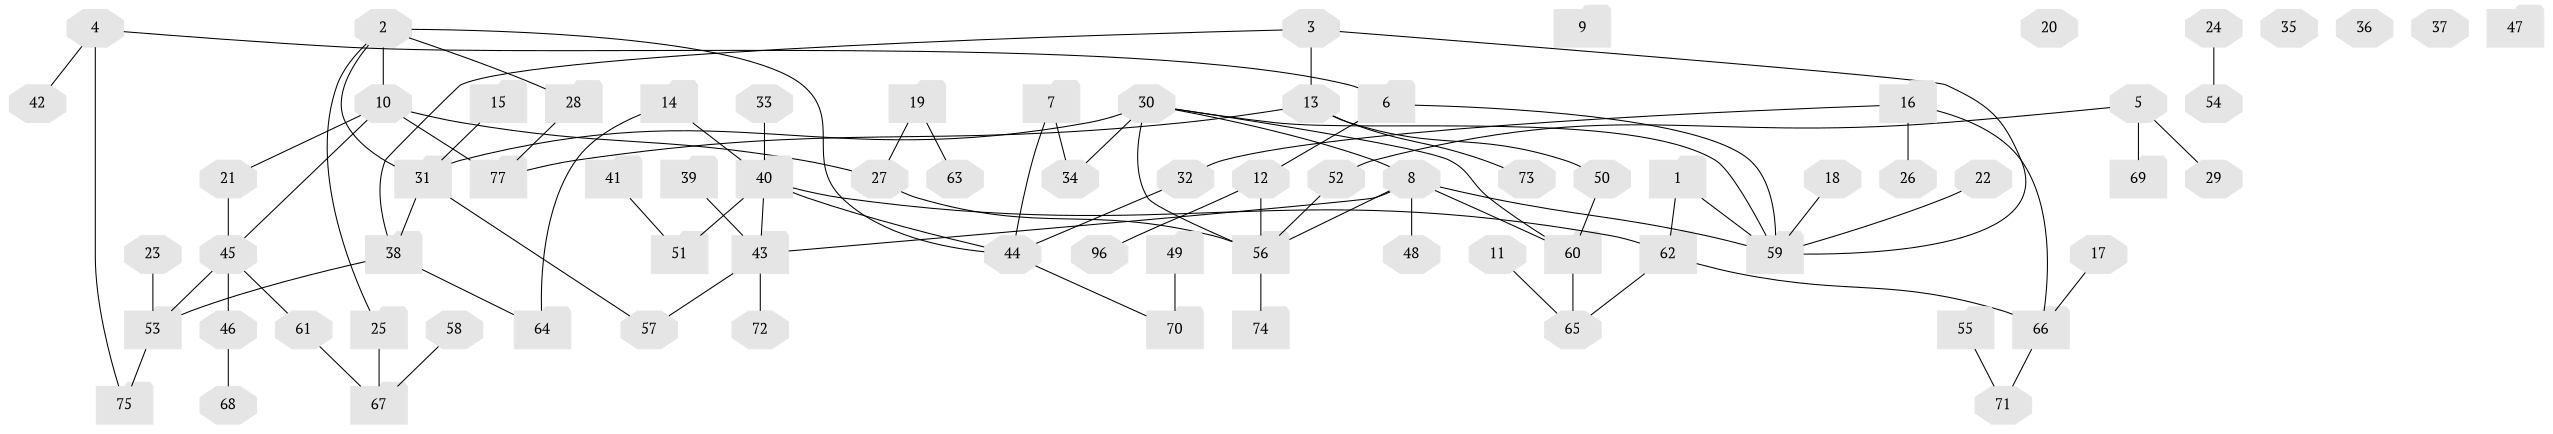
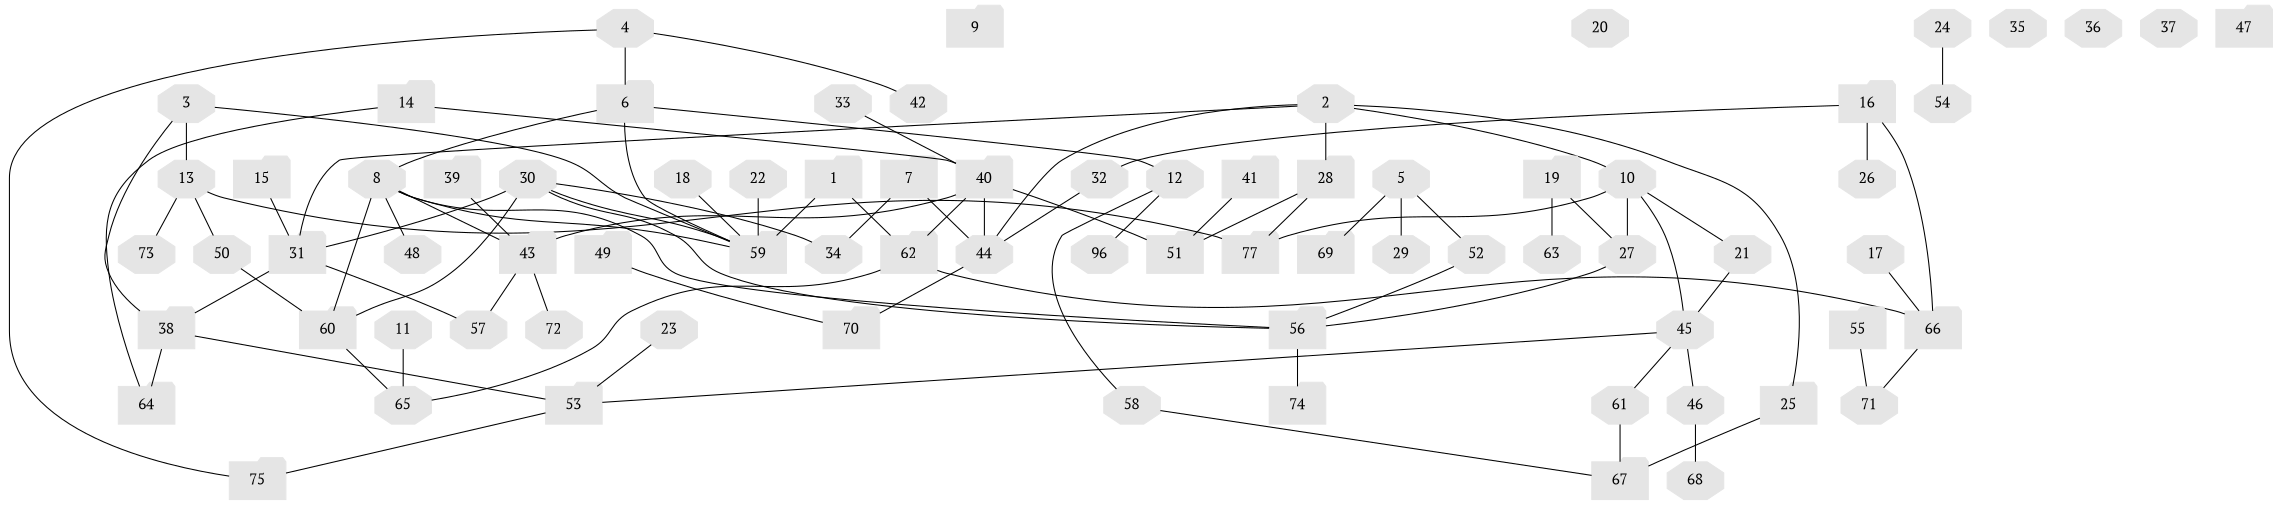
  graph {
    fontname="PT Serif"
    node [color=gray90 fontname="PT Serif" shape=octagon style=filled]
    edge [fontname="PT Serif"]
    1 [shape=folder]
    59 [shape=folder]
    62 [shape=folder]
    65
    66 [shape=folder]
    2
    10
    25 [shape=folder]
    28 [shape=folder]
    31 [shape=folder]
    44
    21
    45
    77 [shape=folder]
    27
    67 [shape=folder]
    51 [shape=folder]
    38 [shape=folder]
    57
    70 [shape=folder]
    3
    13
    50
    73
    64 [shape=folder]
    53 [shape=folder]
    6 [shape=folder]
    4
    42
    75 [shape=folder]
    8
    12
    5
    29
    52
    69 [shape=folder]
    56 [shape=folder]
    43 [shape=folder]
    48
    60 [shape=folder]
    58
    n42 [label=96]
    7 [shape=folder]
    34
    72
    74 [shape=folder]
    9 [shape=folder]
    19 [shape=folder]
    63
    46
    61
    11
    14 [shape=folder]
    40 [shape=folder]
    15 [shape=folder]
    16 [shape=folder]
    26
    32
    71
    17
    18
    20
    22
    23
    24
    54
    30
    33
    35
    36
    37
    39 [shape=folder]
    41 [shape=folder]
    68
    47 [shape=folder]
    49 [shape=folder]
    55 [shape=folder]
    1 -- 59
    1 -- 62
    62 -- 65
    62 -- 66
    66 -- 71
    2 -- 10
    2 -- 25
    2 -- 28
    2 -- 31
    2 -- 44
    10 -- 21
    10 -- 45
    10 -- 77
    10 -- 27
    25 -- 67
    28 -- 77
+   28 -- 51
    31 -- 38
    31 -- 57
    44 -- 70
    21 -- 45
    45 -- 53
    45 -- 46
    45 -- 61
    27 -- 56
    38 -- 64
    38 -- 53
    3 -- 59
    3 -- 38
    3 -- 13
    13 -- 77
    13 -- 50
    13 -- 73
    50 -- 60
    53 -- 75
    6 -- 59
-   30 -- 8
+   6 -- 8
    6 -- 12
    4 -- 6
    4 -- 42
    4 -- 75
    8 -- 59
    8 -- 56
    8 -- 43
    8 -- 48
    8 -- 60
-   12 -- 56
+   12 -- 58
    12 -- n42
    5 -- 29
    5 -- 52
    5 -- 69
    52 -- 56
    56 -- 74
    43 -- 57
    43 -- 72
    60 -- 65
    58 -- 67
    7 -- 44
    7 -- 34
    19 -- 27
    19 -- 63
    46 -- 68
    61 -- 67
    11 -- 65
    14 -- 64
    14 -- 40
    40 -- 62
    40 -- 44
    40 -- 51
    40 -- 43
    15 -- 31
    16 -- 66
    16 -- 26
    16 -- 32
    32 -- 44
    17 -- 66
    18 -- 59
    22 -- 59
    23 -- 53
    24 -- 54
    30 -- 59
    30 -- 31
    30 -- 56
    30 -- 60
    30 -- 34
    33 -- 40
    39 -- 43
    41 -- 51
    49 -- 70
    55 -- 71
  }
